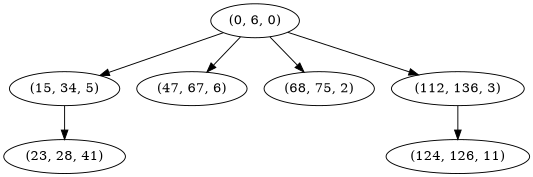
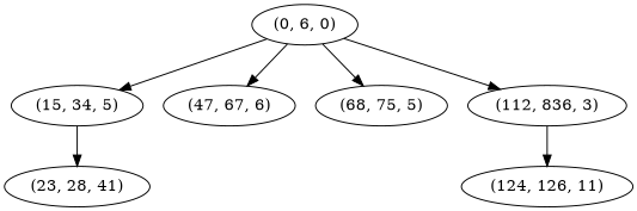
  digraph {
    n1 [label="(0, 6, 0)"]
    "(15, 34, 5)"
    n3 [label="(47, 67, 6)"]
-   "(68, 75, 5)" [label="(68, 75, 2)"]
-   "(112, 136, 3)"
+   "(68, 75, 5)"
+   "(112, 136, 3)" [label="(112, 836, 3)"]
    n6 [label="(23, 28, 41)"]
    "(124, 126, 11)"
    n1 -> "(15, 34, 5)"
    n1 -> n3
    n1 -> "(68, 75, 5)"
    n1 -> "(112, 136, 3)"
    "(15, 34, 5)" -> n6
    "(112, 136, 3)" -> "(124, 126, 11)"
  }
